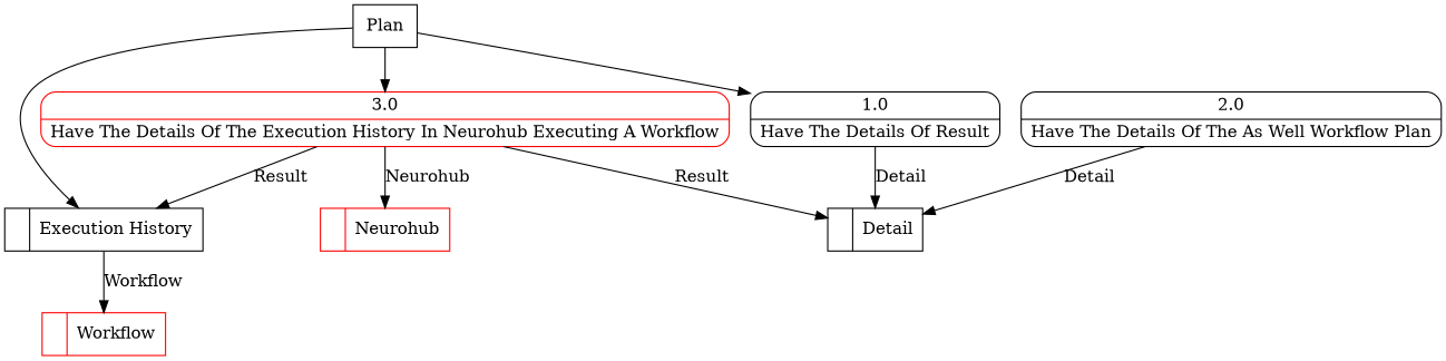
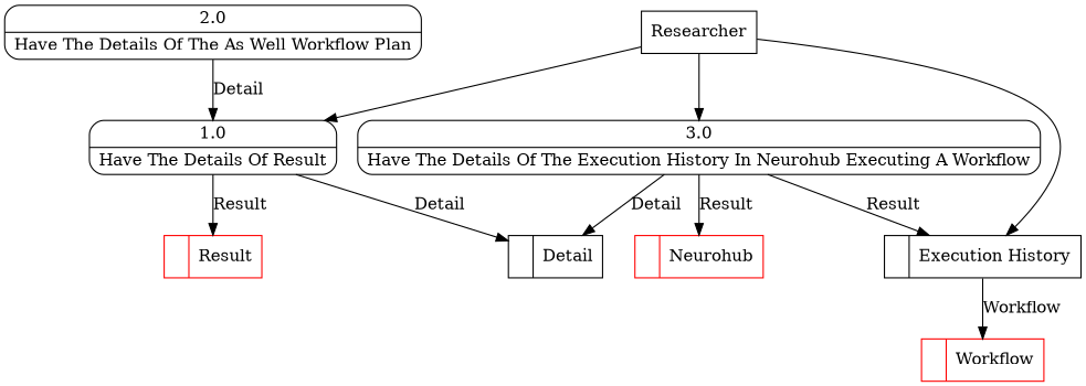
  digraph {
    node [shape=record]
    n1 [label="<f0>  |<f1> Execution History "]
    n2 [color=red label="<f0>  |<f1> Workflow "]
    n3 [label="<f0>  |<f1> Detail "]
+   n4 [color=red label="<f0>  |<f1> Result "]
    n5 [color=red label="<f0>  |<f1> Neurohub "]
-   n6 [label=Plan shape=box]
+   n6 [label=Researcher shape=box]
    n7 [label="{<f0> 1.0|<f1> Have The Details Of Result }" shape=Mrecord]
-   n8 [label="{<f0> 3.0|<f1> Have The Details Of The Execution History In Neurohub Executing A Workflow }" shape=Mrecord color=red]
+   n8 [label="{<f0> 3.0|<f1> Have The Details Of The Execution History In Neurohub Executing A Workflow }" shape=Mrecord]
    n9 [label="{<f0> 2.0|<f1> Have The Details Of The As Well Workflow Plan }" shape=Mrecord]
    n1 -> n2 [label=Workflow]
    n6 -> n1
    n6 -> n7
    n6 -> n8
    n7 -> n3 [label=Detail]
+   n7 -> n4 [label=Result]
    n8 -> n1 [label=Result]
-   n8 -> n3 [label=Result]
-   n8 -> n5 [label=Neurohub]
-   n9 -> n3 [label=Detail]
+   n8 -> n3 [label=Detail]
+   n8 -> n5 [label=Result]
+   n9 -> n7 [label=Detail]
  }
